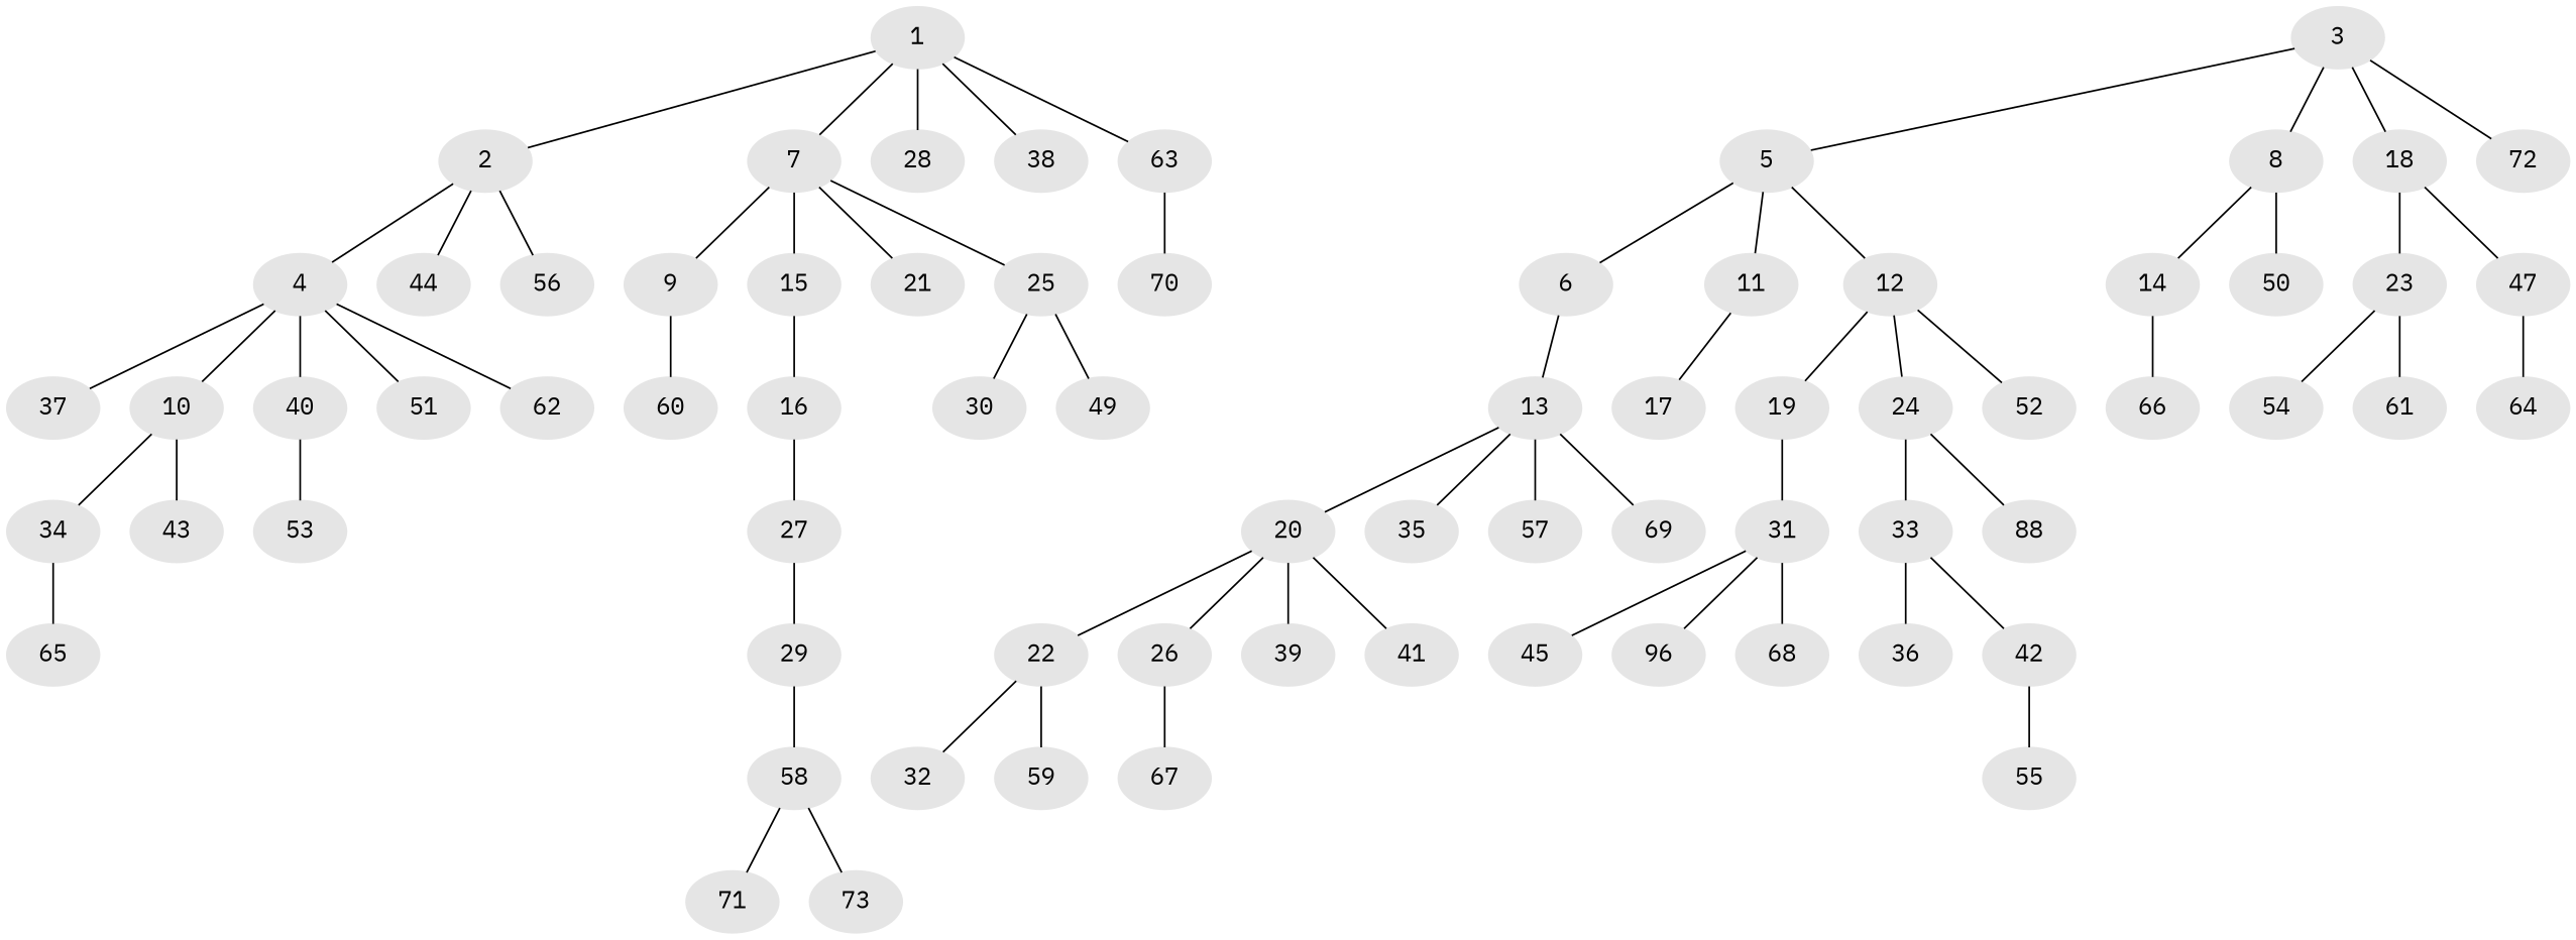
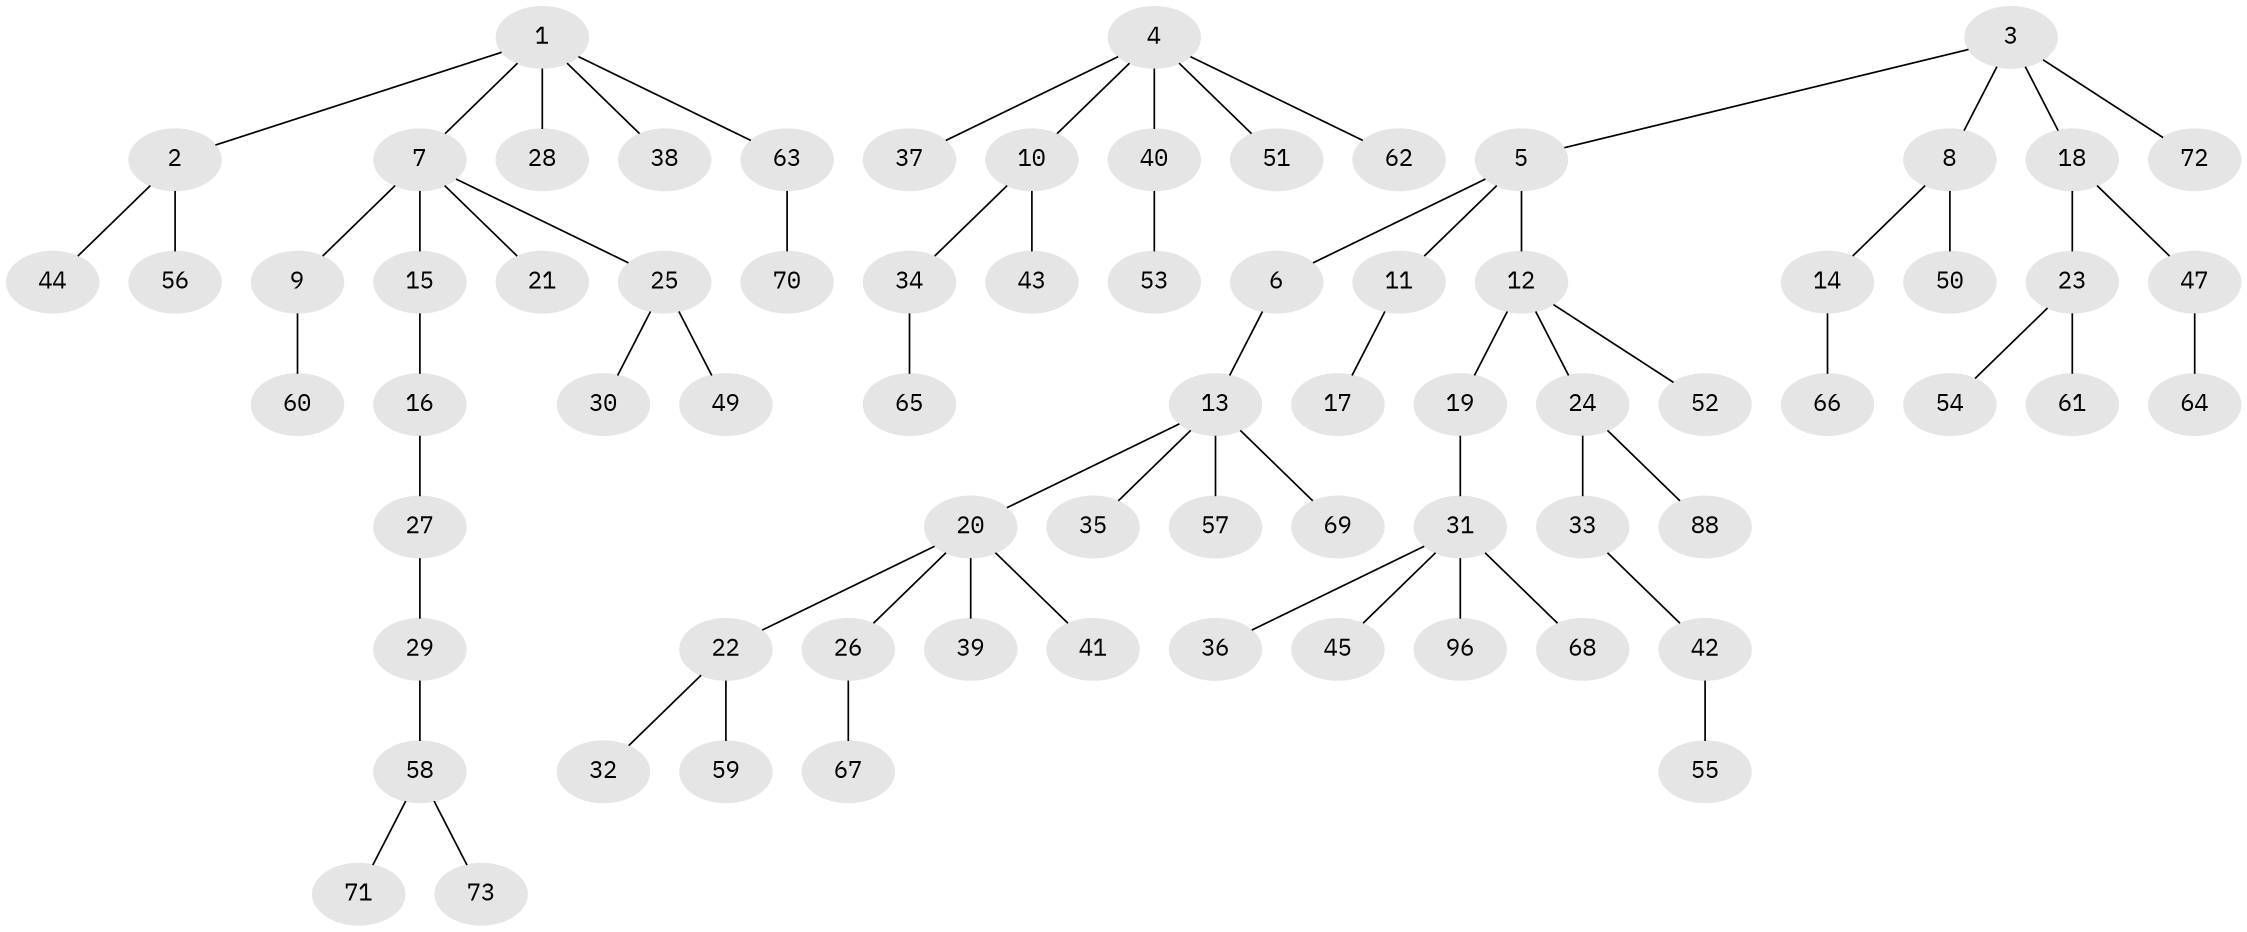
  graph {
    fontname="IBM Plex Mono"
    node [color=gray90 fontname="IBM Plex Mono" style=filled]
    edge [fontname="IBM Plex Mono"]
    1
    2
    7
    28
    38
    63
    4
    44
    56
    9
    15
    21
    25
    70
    3
    5
    8
    18
    72
    37
    10
    40
    51
    62
    6
    11
    12
    14
    50
    23
    47
    34
    43
    53
    13
    17
    19
    24
    52
    20
    35
    57
    69
    60
    16
    30
    49
    66
    65
    31
    33
    n52 [label=88]
    22
    26
    39
    41
    27
    29
    54
    61
    64
    36
    45
    n64 [label=96]
    68
    32
    59
    67
    42
    58
    71
    73
    55
    1 -- 2
    1 -- 7
    1 -- 28
    1 -- 38
    1 -- 63
-   2 -- 4
    2 -- 44
    2 -- 56
    7 -- 9
    7 -- 15
    7 -- 21
    7 -- 25
    63 -- 70
    4 -- 37
    4 -- 10
    4 -- 40
    4 -- 51
    4 -- 62
    9 -- 60
    15 -- 16
    25 -- 30
    25 -- 49
    3 -- 5
    3 -- 8
    3 -- 18
    3 -- 72
    5 -- 6
    5 -- 11
    5 -- 12
    8 -- 14
    8 -- 50
    18 -- 23
    18 -- 47
    10 -- 34
    10 -- 43
    40 -- 53
    6 -- 13
    11 -- 17
    12 -- 19
    12 -- 24
    12 -- 52
    14 -- 66
    23 -- 54
    23 -- 61
    47 -- 64
    34 -- 65
    13 -- 20
    13 -- 35
    13 -- 57
    13 -- 69
    19 -- 31
    24 -- 33
    24 -- n52
    20 -- 22
    20 -- 26
    20 -- 39
    20 -- 41
    16 -- 27
-   33 -- 36
+   31 -- 36
    31 -- 45
    31 -- n64
    31 -- 68
    33 -- 42
    22 -- 32
    22 -- 59
    26 -- 67
    27 -- 29
    29 -- 58
    42 -- 55
    58 -- 71
    58 -- 73
  }
